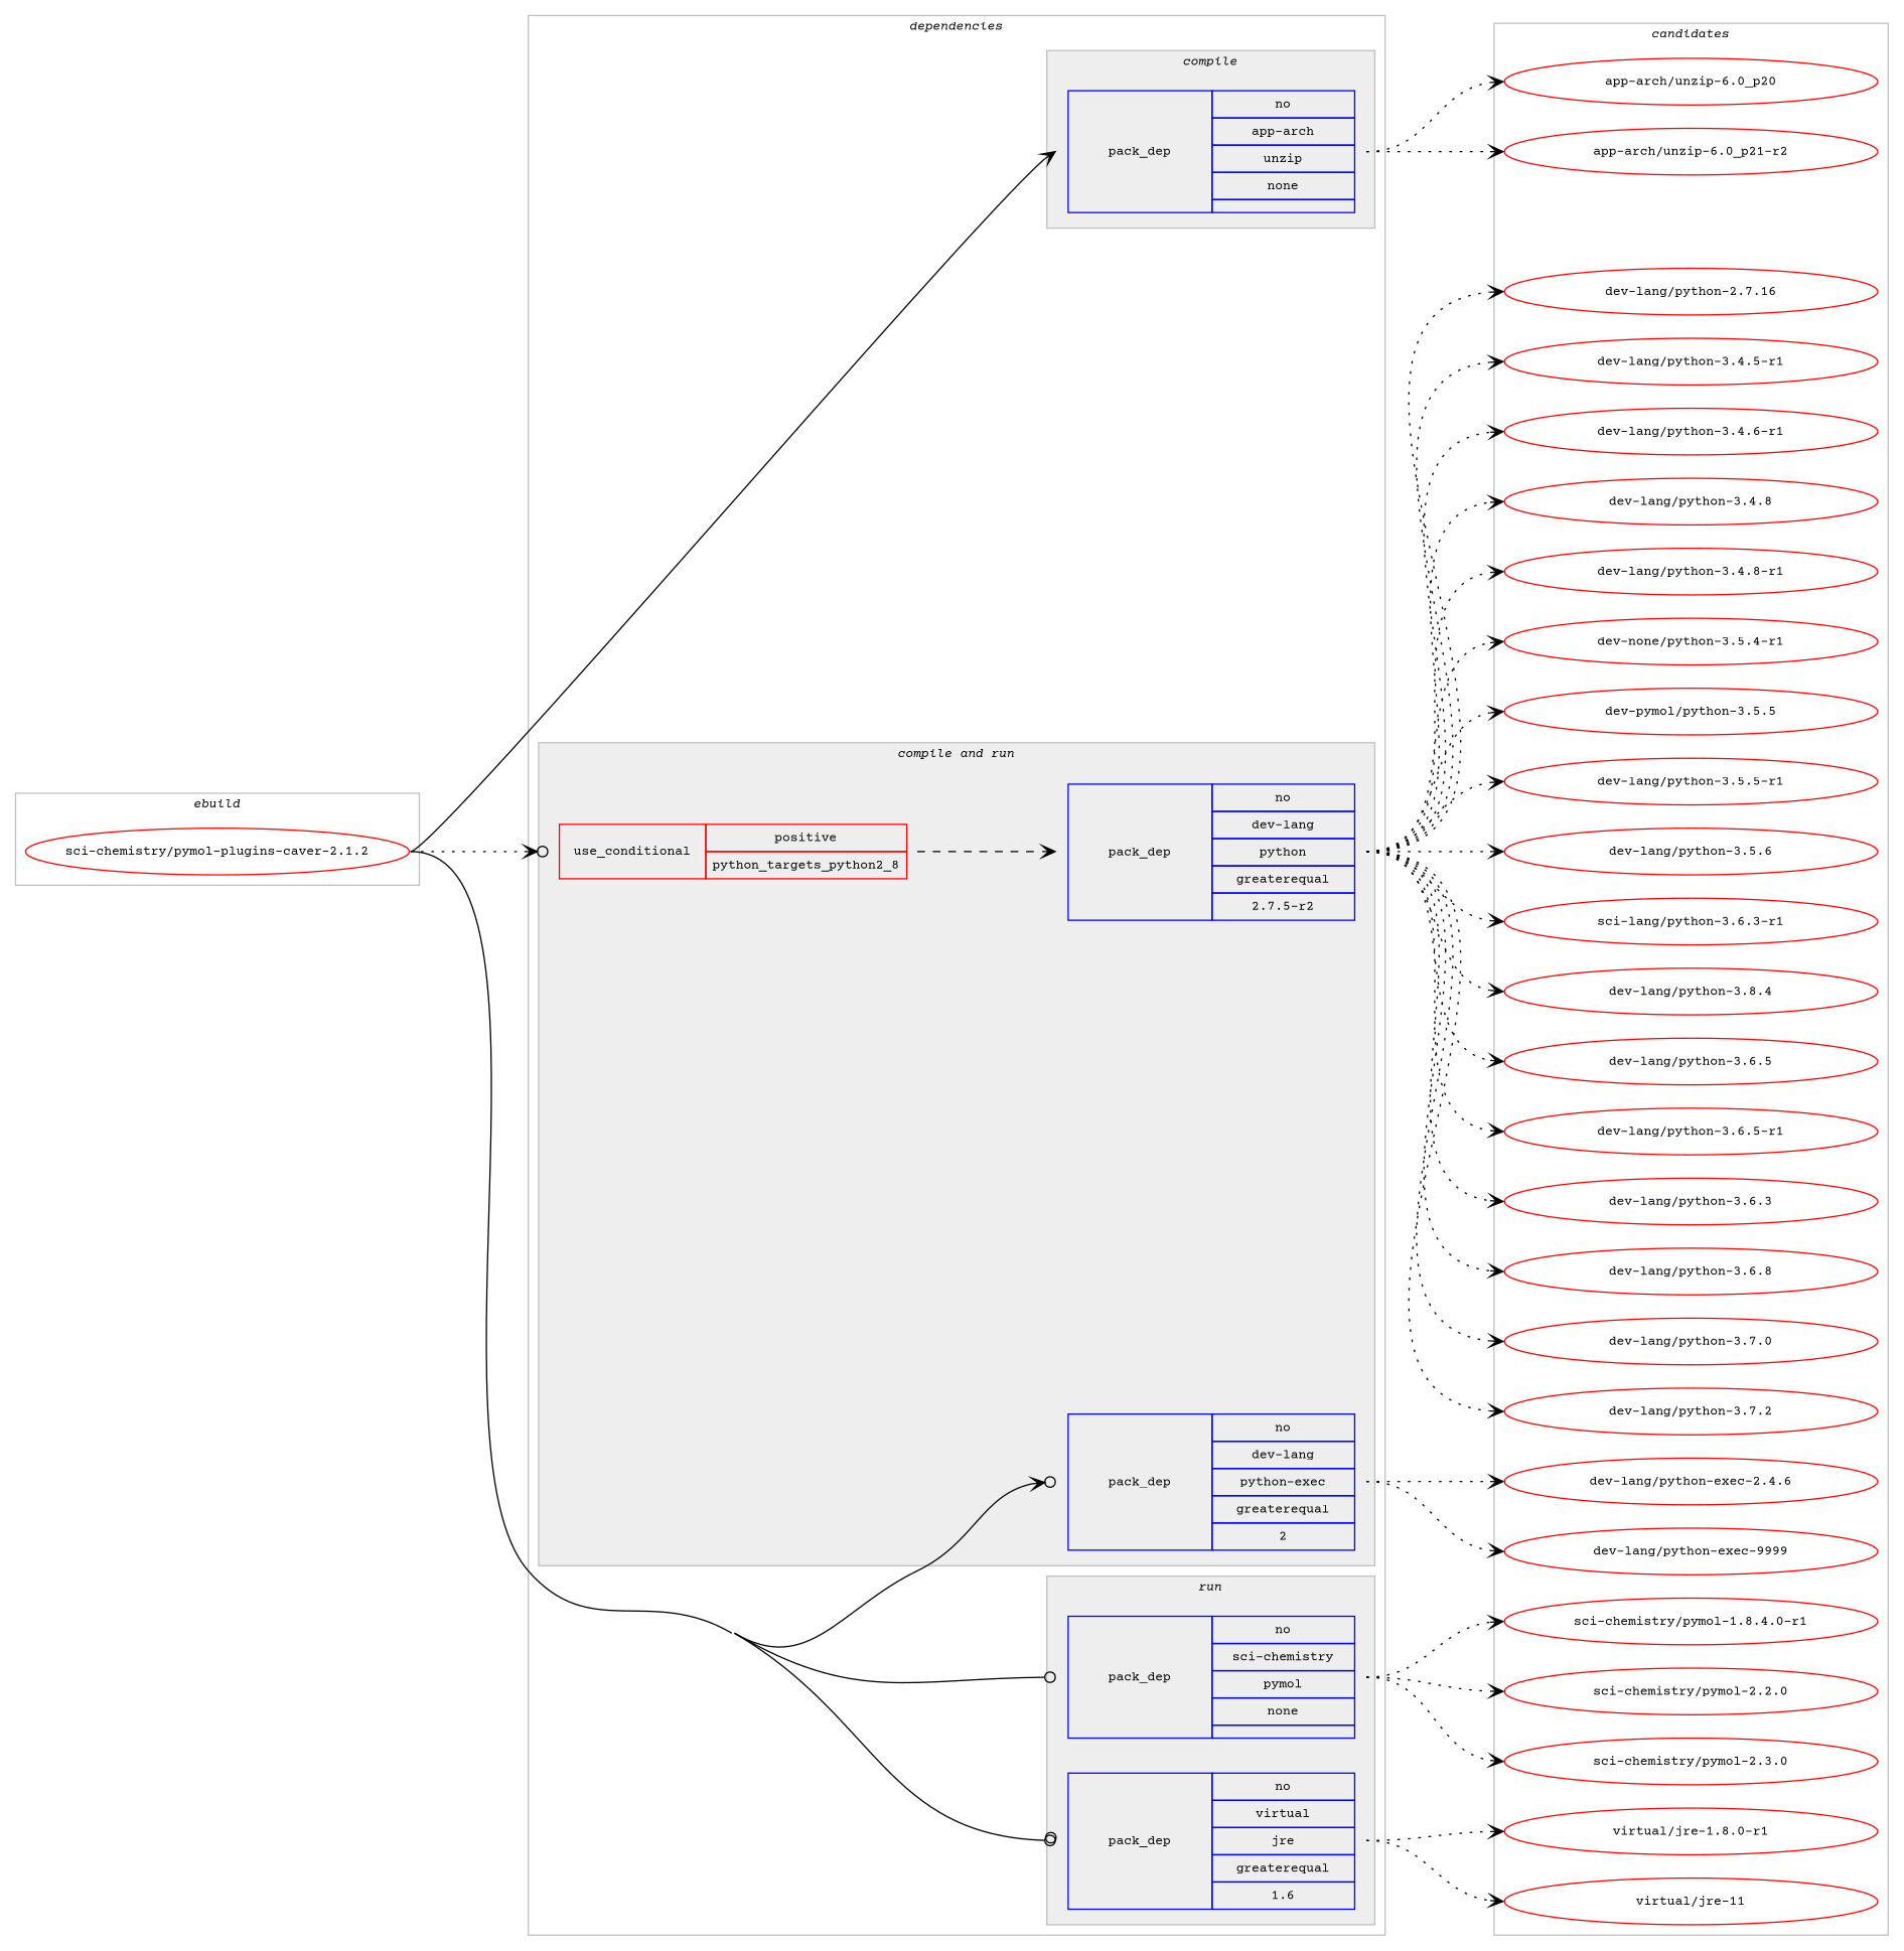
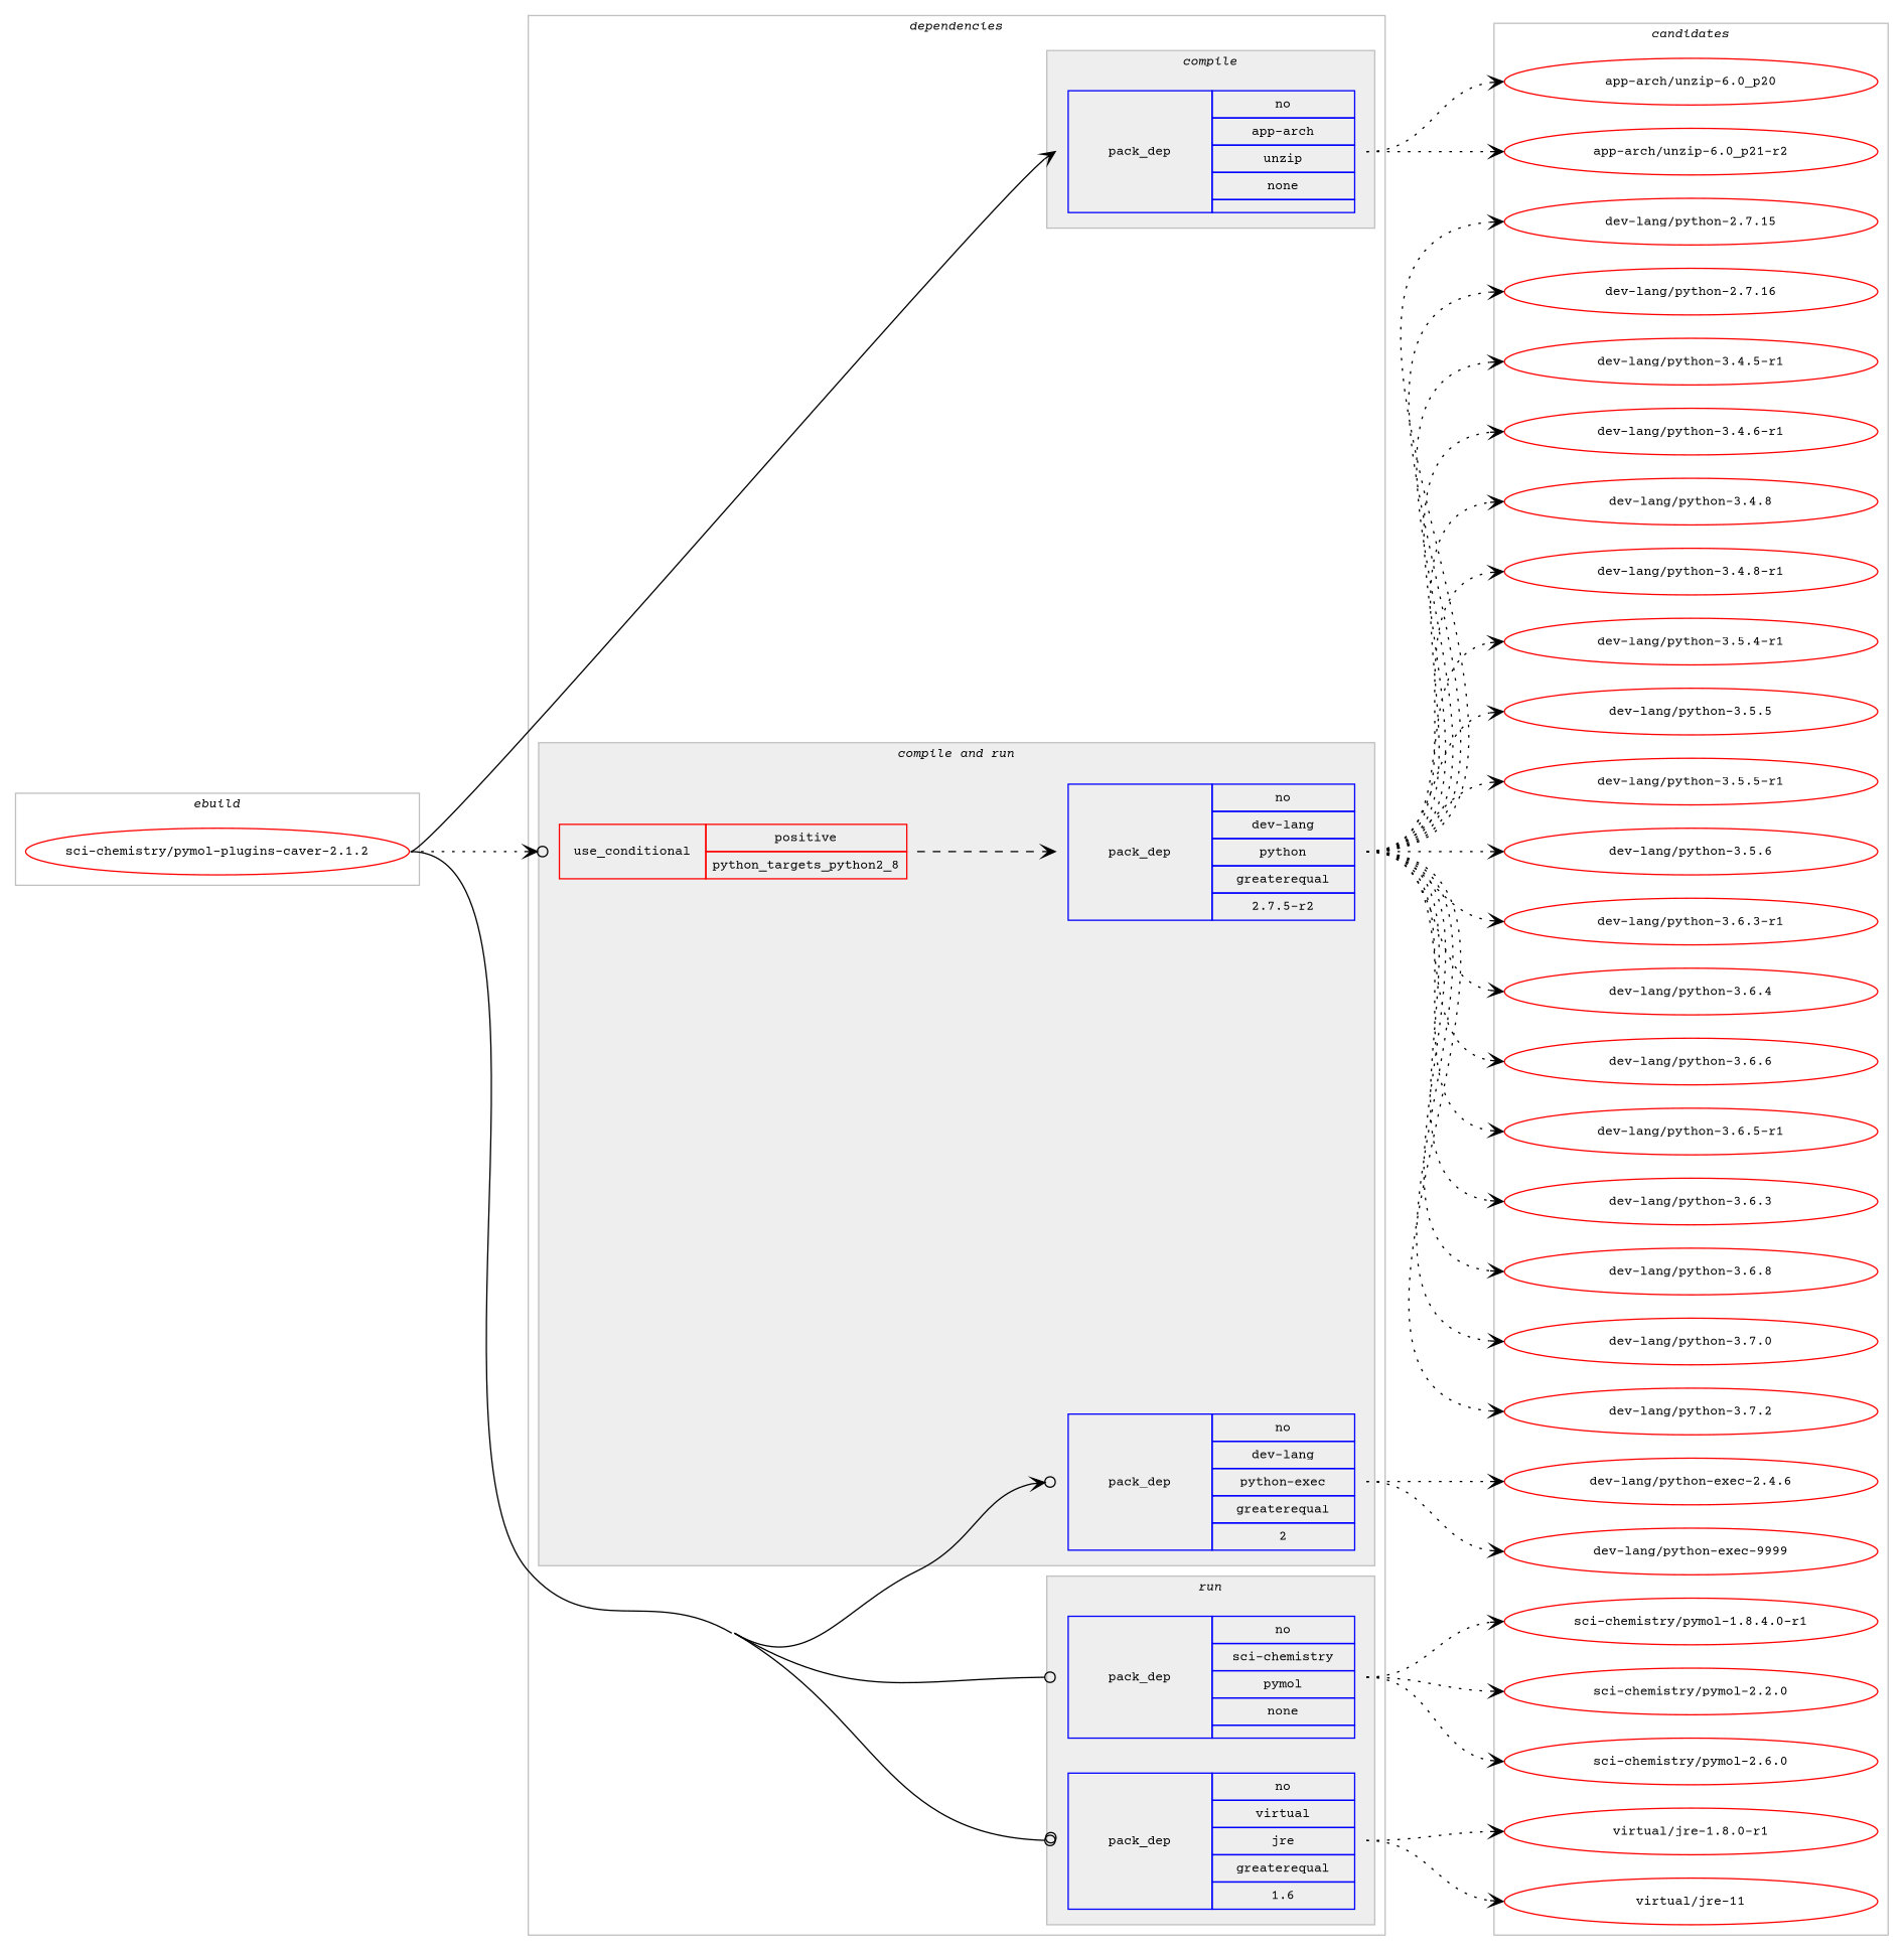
  digraph {
    compound=true
    concentrate=true
    fontname="Courier Prime"
    fontsize=10
    newrank=true
    rankdir=LR
    ranksep=1.5
    node [color=red fontname="Courier Prime" fontsize=10]
    edge [arrowhead=vee fontname="Courier Prime" headport=w style=dotted tailport=e weight=100]
    n1 [label="sci-chemistry/pymol-plugins-caver-2.1.2" width=4]
    n2 [color=blue label=<<TABLE BORDER="0" CELLBORDER="1" CELLSPACING="0" CELLPADDING="4" WIDTH="220"><TR><TD ROWSPAN="6" CELLPADDING="30">pack_dep</TD></TR><TR><TD WIDTH="110">no</TD></TR><TR><TD>app-arch</TD></TR><TR><TD>unzip</TD></TR><TR><TD>none</TD></TR><TR><TD></TD></TR></TABLE>> shape=none]
    n3 [color=blue label=<<TABLE BORDER="0" CELLBORDER="1" CELLSPACING="0" CELLPADDING="4" WIDTH="220"><TR><TD ROWSPAN="6" CELLPADDING="30">pack_dep</TD></TR><TR><TD WIDTH="110">no</TD></TR><TR><TD>dev-lang</TD></TR><TR><TD>python</TD></TR><TR><TD>greaterequal</TD></TR><TR><TD>2.7.5-r2</TD></TR></TABLE>> shape=none]
    n4 [label=<<TABLE BORDER="0" CELLBORDER="1" CELLSPACING="0" CELLPADDING="4"><TR><TD ROWSPAN="3" CELLPADDING="10">use_conditional</TD></TR><TR><TD>positive</TD></TR><TR><TD>python_targets_python2_8</TD></TR></TABLE>> shape=none]
    n5 [color=blue label=<<TABLE BORDER="0" CELLBORDER="1" CELLSPACING="0" CELLPADDING="4" WIDTH="220"><TR><TD ROWSPAN="6" CELLPADDING="30">pack_dep</TD></TR><TR><TD WIDTH="110">no</TD></TR><TR><TD>dev-lang</TD></TR><TR><TD>python-exec</TD></TR><TR><TD>greaterequal</TD></TR><TR><TD>2</TD></TR></TABLE>> shape=none]
    n6 [color=blue label=<<TABLE BORDER="0" CELLBORDER="1" CELLSPACING="0" CELLPADDING="4" WIDTH="220"><TR><TD ROWSPAN="6" CELLPADDING="30">pack_dep</TD></TR><TR><TD WIDTH="110">no</TD></TR><TR><TD>sci-chemistry</TD></TR><TR><TD>pymol</TD></TR><TR><TD>none</TD></TR><TR><TD></TD></TR></TABLE>> shape=none]
    n7 [color=blue label=<<TABLE BORDER="0" CELLBORDER="1" CELLSPACING="0" CELLPADDING="4" WIDTH="220"><TR><TD ROWSPAN="6" CELLPADDING="30">pack_dep</TD></TR><TR><TD WIDTH="110">no</TD></TR><TR><TD>virtual</TD></TR><TR><TD>jre</TD></TR><TR><TD>greaterequal</TD></TR><TR><TD>1.6</TD></TR></TABLE>> shape=none]
    n8 [label="app-arch/unzip-6.0_p20" width=4]
    n9 [label="app-arch/unzip-6.0_p21-r2" width=4]
+   n10 [label="dev-lang/python-2.7.15" width=4]
    n11 [label="dev-lang/python-2.7.16" width=4]
    n12 [label="dev-lang/python-3.4.5-r1" width=4]
    n13 [label="dev-lang/python-3.4.6-r1" width=4]
    n14 [label="dev-lang/python-3.4.8" width=4]
    n15 [label="dev-lang/python-3.4.8-r1" width=4]
-   n16 [label="dev-none/python-3.5.4-r1" width=4]
-   n17 [label="dev-pymol/python-3.5.5" width=4]
+   n16 [label="dev-lang/python-3.5.4-r1" width=4]
+   n17 [label="dev-lang/python-3.5.5" width=4]
    n18 [label="dev-lang/python-3.5.5-r1" width=4]
    n19 [label="dev-lang/python-3.5.6" width=4]
-   n20 [label="sci-lang/python-3.6.3-r1" width=4]
-   n21 [label="dev-lang/python-3.8.4" width=4]
-   n22 [label="dev-lang/python-3.6.5" width=4]
+   n20 [label="dev-lang/python-3.6.3-r1" width=4]
+   n21 [label="dev-lang/python-3.6.4" width=4]
+   n22 [label="dev-lang/python-3.6.6" width=4]
    n23 [label="dev-lang/python-3.6.5-r1" width=4]
    n24 [label="dev-lang/python-3.6.3" width=4]
    n25 [label="dev-lang/python-3.6.8" width=4]
    n26 [label="dev-lang/python-3.7.0" width=4]
    n27 [label="dev-lang/python-3.7.2" width=4]
    n28 [label="dev-lang/python-exec-2.4.6" width=4]
    n29 [label="dev-lang/python-exec-9999" width=4]
    n30 [label="sci-chemistry/pymol-1.8.4.0-r1" width=4]
    n31 [label="sci-chemistry/pymol-2.2.0" width=4]
-   n32 [label="sci-chemistry/pymol-2.3.0" width=4]
+   n32 [label="sci-chemistry/pymol-2.6.0" width=4]
    n33 [label="virtual/jre-1.8.0-r1" width=4]
    n34 [label="virtual/jre-11" width=4]
    subgraph cluster_1 {
      color=gray
      label=<<i>ebuild</i>>
      rank=same
      n1
    }
    subgraph cluster_2 {
      color=gray
      label=<<i>dependencies</i>>
      subgraph cluster_3 {
        color=gray
        fillcolor="#eeeeee"
        label=<<i>compile</i>>
        style=filled
        subgraph sub_4 {
          color=gray
          fillcolor="#eeeeee"
          label=<<i>compile</i>>
          style=filled
          n2
        }
      }
      subgraph cluster_5 {
        color=gray
        fillcolor="#eeeeee"
        label=<<i>compile and run</i>>
        style=filled
        subgraph sub_6 {
          color=gray
          fillcolor="#eeeeee"
          label=<<i>compile and run</i>>
          style=filled
          n4
          subgraph sub_7 {
            color=gray
            fillcolor="#eeeeee"
            label=<<i>compile and run</i>>
            style=filled
            n3
          }
        }
        subgraph sub_8 {
          color=gray
          fillcolor="#eeeeee"
          label=<<i>compile and run</i>>
          style=filled
          n5
        }
      }
      subgraph cluster_9 {
        color=gray
        fillcolor="#eeeeee"
        label=<<i>run</i>>
        style=filled
        subgraph sub_10 {
          color=gray
          fillcolor="#eeeeee"
          label=<<i>run</i>>
          style=filled
          n6
        }
        subgraph sub_11 {
          color=gray
          fillcolor="#eeeeee"
          label=<<i>run</i>>
          style=filled
          n7
        }
      }
    }
    subgraph cluster_12 {
      color=gray
      label=<<i>candidates</i>>
      rank=same
      subgraph sub_13 {
        color=black
        label=<<i>candidates</i>>
        nodesep=1
        rank=same
        n8
        n9
      }
      subgraph sub_14 {
        color=black
        label=<<i>candidates</i>>
        nodesep=1
        rank=same
+       n10
        n11
        n12
        n13
        n14
        n15
        n16
        n17
        n18
        n19
        n20
        n21
        n22
        n23
        n24
        n25
        n26
        n27
      }
      subgraph sub_15 {
        color=black
        label=<<i>candidates</i>>
        nodesep=1
        rank=same
        n28
        n29
      }
      subgraph sub_16 {
        color=black
        label=<<i>candidates</i>>
        nodesep=1
        rank=same
        n30
        n31
        n32
      }
      subgraph sub_17 {
        color=black
        label=<<i>candidates</i>>
        nodesep=1
        rank=same
        n33
        n34
      }
    }
    n1 -> n2 [style=solid weight=20]
    n1 -> n4 [arrowhead=odotvee weight=20]
    n1 -> n5 [arrowhead=odotvee style=solid weight=20]
    n1 -> n6 [arrowhead=odot style=solid weight=20]
    n1 -> n7 [arrowhead=odot style=solid weight=20]
    n2 -> n8
    n2 -> n9
+   n3 -> n10
    n3 -> n11
    n3 -> n12
    n3 -> n13
    n3 -> n14
    n3 -> n15
    n3 -> n16
    n3 -> n17
    n3 -> n18
    n3 -> n19
    n3 -> n20
    n3 -> n21
    n3 -> n22
    n3 -> n23
    n3 -> n24
    n3 -> n25
    n3 -> n26
    n3 -> n27
    n4 -> n3 [style=dashed weight=20]
    n5 -> n28
    n5 -> n29
    n6 -> n30
    n6 -> n31
    n6 -> n32
    n7 -> n33
    n7 -> n34
  }
